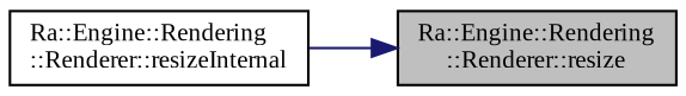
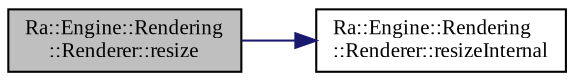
  digraph {
    rankdir=LR
    fontname="Liberation Serif"
    node [color=black fontname="Liberation Serif" fontsize=10 shape=record style=filled]
    n1 [fillcolor=grey75 fontcolor=black height=0.2 label="Ra::Engine::Rendering\l::Renderer::resize" width=0.4]
    n2 [fillcolor=white height=0.2 label="Ra::Engine::Rendering\l::Renderer::resizeInternal" width=0.4]
-   n2 -> n1 [color=midnightblue fontname="Liberation Serif" fontsize=10 labelfontname=Helvetica labelfontsize=10 style=solid]
+   n1 -> n2 [color=midnightblue fontname="Liberation Serif" fontsize=10 labelfontname=Helvetica labelfontsize=10 style=solid]
  }
